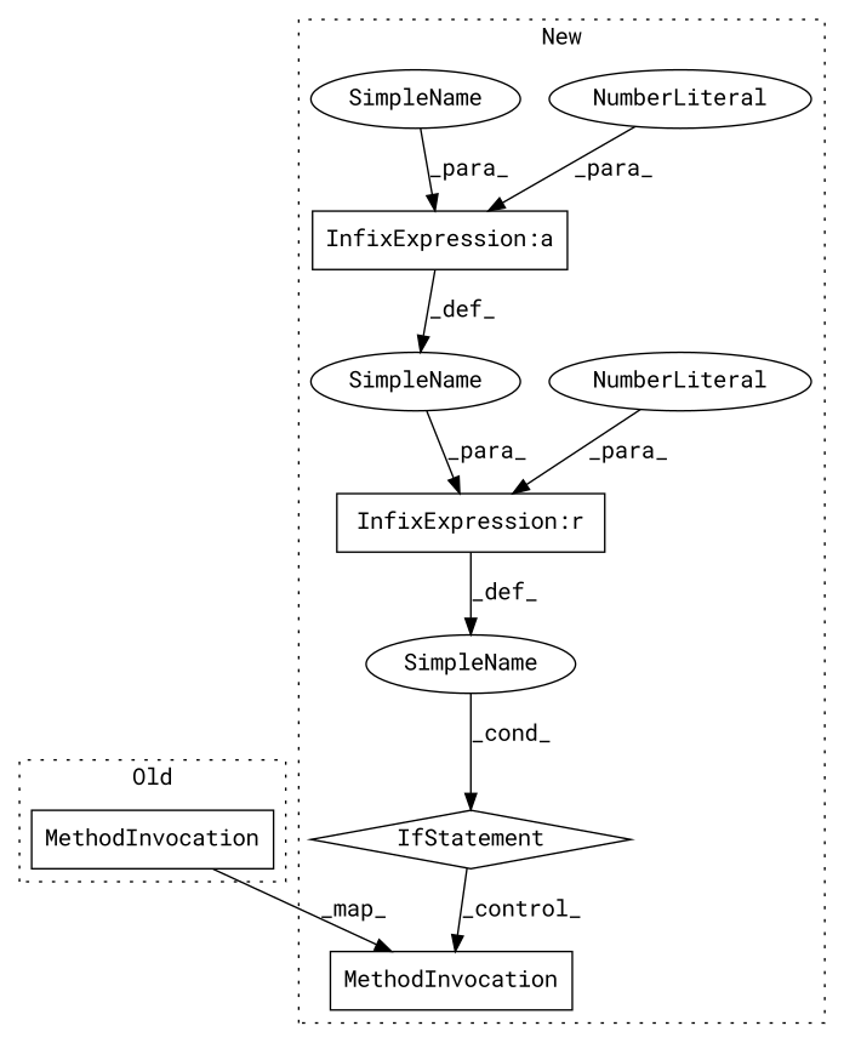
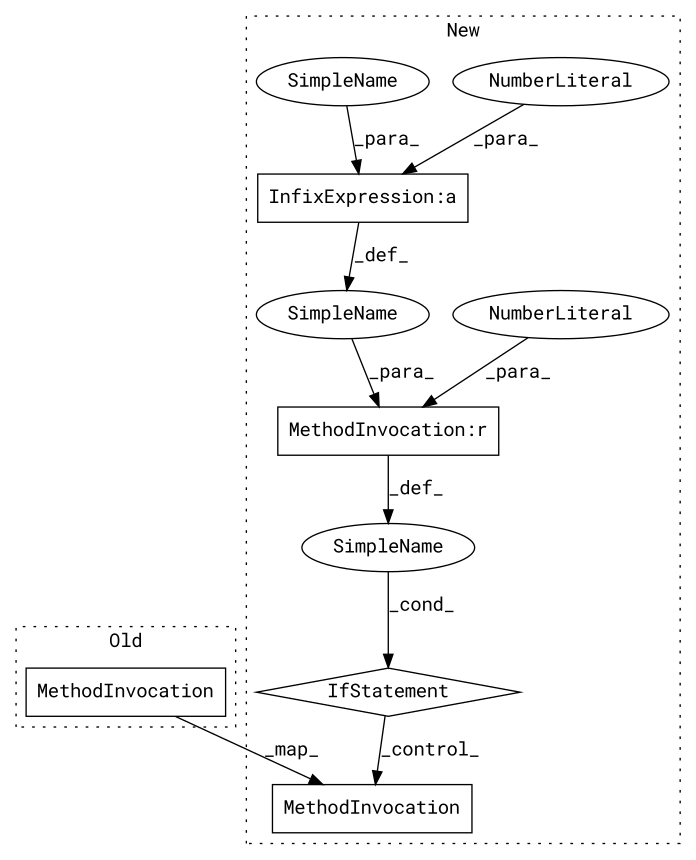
  digraph {
    fontname="Roboto Mono"
    node [a=42 shape=ellipse fontname="Roboto Mono"]
    edge [fontname="Roboto Mono"]
    n1 [a=25 l="4,2" label=IfStatement s="900,919" shape=diamond]
    n2 [a=32 l="6,1" label=MethodInvocation s="931,950" shape=box]
    n3 [a=34 l=2 label=NumberLiteral s=917]
    n4 [a=34 l=3 label=NumberLiteral s=909]
    n5 [l=1 label=SimpleName s=905]
    n6 [label=SimpleName]
    n7 [label=SimpleName]
    n8 [a=27 l=3 label="InfixExpression:a" s=906 shape=box]
-   n9 [a=27 l=4 label="InfixExpression:r" s=913 shape=box]
+   n9 [a=27 l=4 label="MethodInvocation:r" s=913 shape=box]
    n10 [a=32 l="6,1" label=MethodInvocation s="900,919" shape=box]
    subgraph cluster_1 {
      label=New
      style=dotted
      n1
      n2
      n3
      n4
      n5
      n6
      n7
      n8
      n9
    }
    subgraph cluster_2 {
      label=Old
      style=dotted
      n10
    }
    n1 -> n2 [label=_control_]
    n3 -> n9 [label=_para_]
    n4 -> n8 [label=_para_]
    n5 -> n8 [label=_para_]
    n6 -> n9 [label=_para_]
    n7 -> n1 [label=_cond_]
    n8 -> n6 [label=_def_]
    n9 -> n7 [label=_def_]
    n10 -> n2 [label=_map_]
  }
